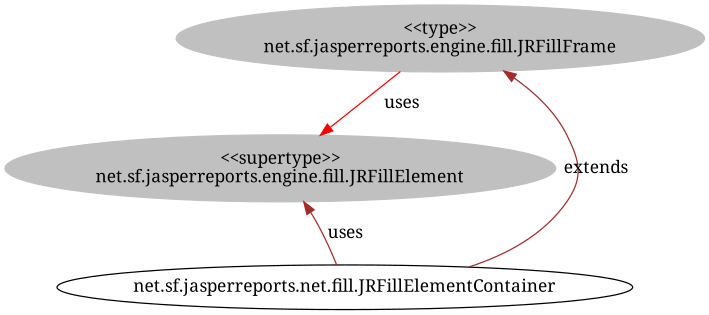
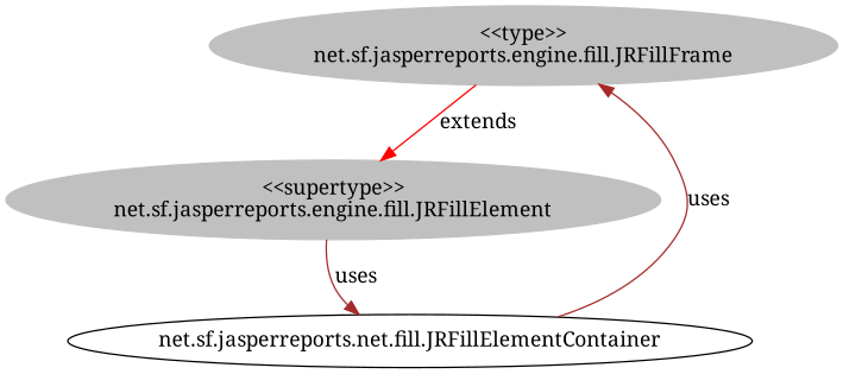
  digraph {
    fontname="Noto Serif"
    node [color=grey fontname="Noto Serif" style=filled]
    edge [color=brown fontname="Noto Serif"]
    n1 [label="<<type>>\nnet.sf.jasperreports.engine.fill.JRFillFrame"]
    n2 [label="<<supertype>>\nnet.sf.jasperreports.engine.fill.JRFillElement"]
    n3 [label="net.sf.jasperreports.net.fill.JRFillElementContainer" color="" style=""]
-   n1 -> n2 [color=red label=uses]
-   n3 -> n2 [label=uses]
-   n3 -> n1 [label=extends]
+   n1 -> n2 [color=red label=extends]
+   n2 -> n3 [label=uses]
+   n3 -> n1 [label=uses]
  }
